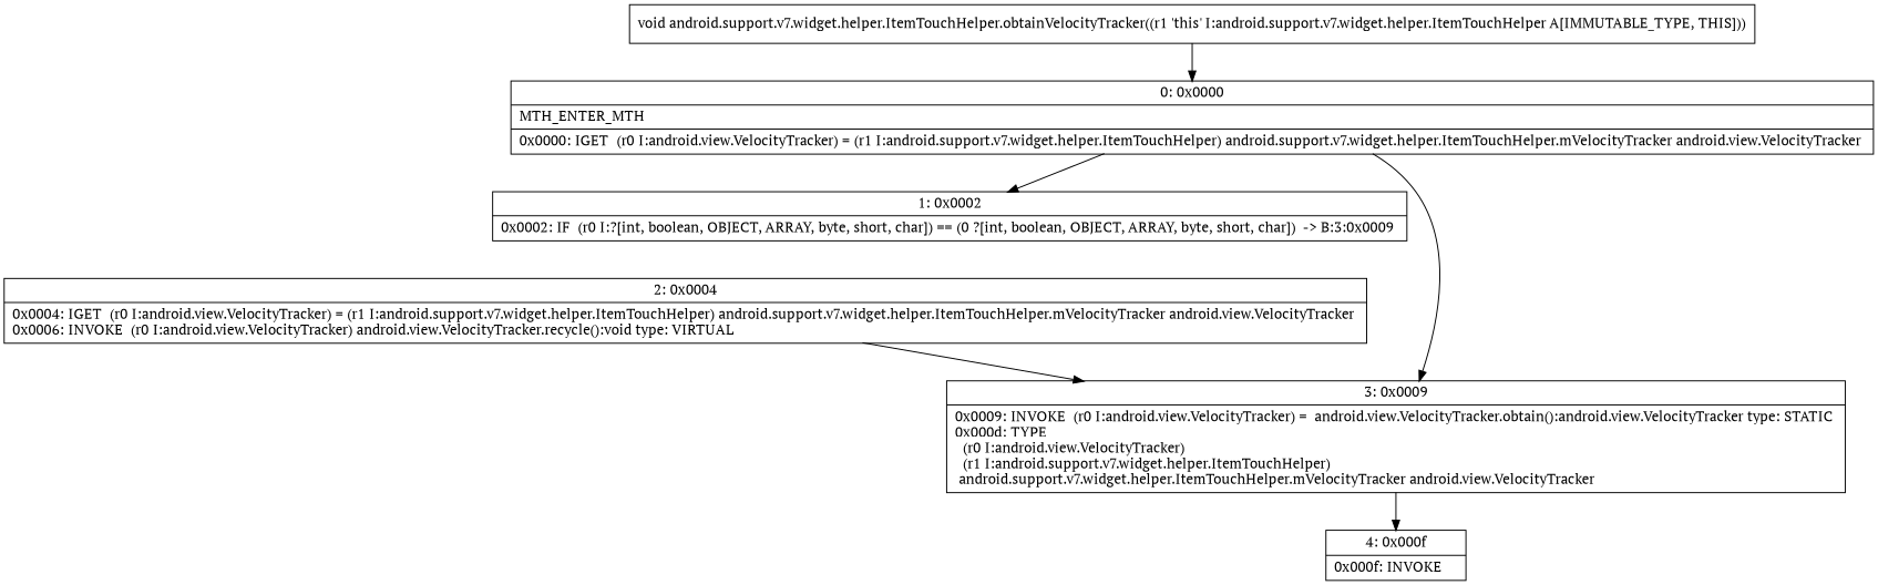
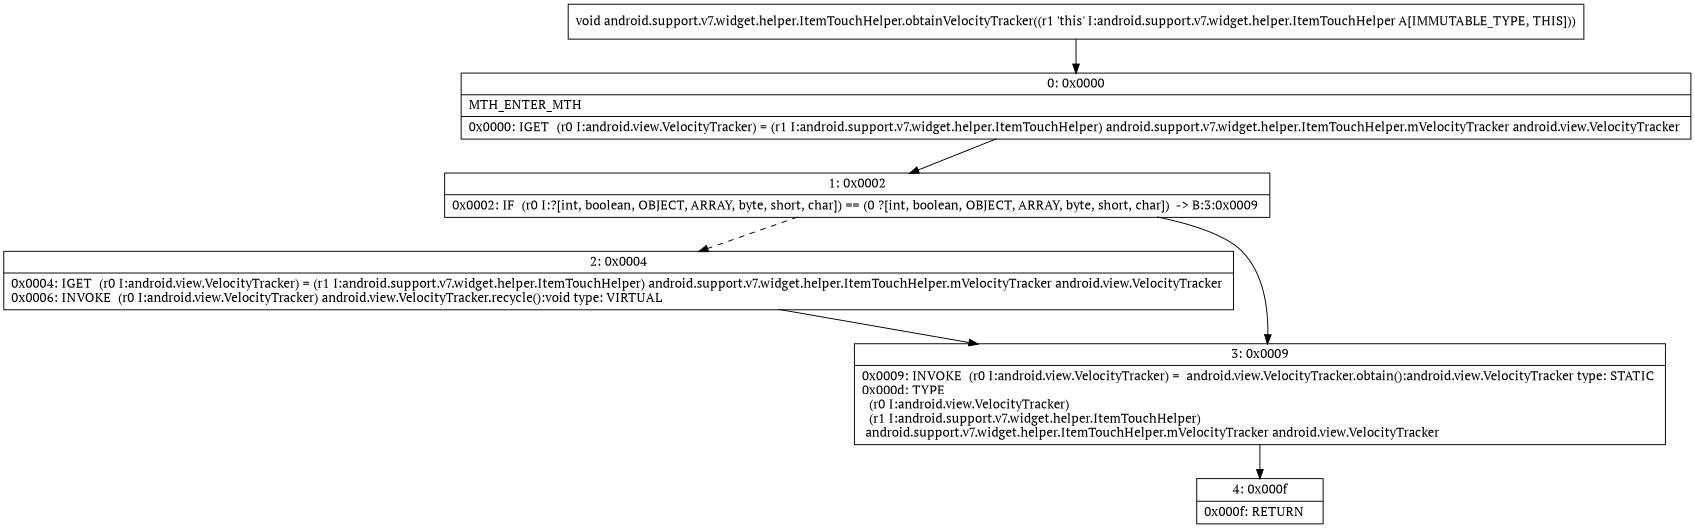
  digraph {
    fontname="PT Serif"
    node [fontname="PT Serif" shape=record]
    edge [fontname="PT Serif"]
    n1 [label="{0\:\ 0x0000|MTH_ENTER_MTH\l|0x0000: IGET  (r0 I:android.view.VelocityTracker) = (r1 I:android.support.v7.widget.helper.ItemTouchHelper) android.support.v7.widget.helper.ItemTouchHelper.mVelocityTracker android.view.VelocityTracker \l}"]
    n2 [label="{1\:\ 0x0002|0x0002: IF  (r0 I:?[int, boolean, OBJECT, ARRAY, byte, short, char]) == (0 ?[int, boolean, OBJECT, ARRAY, byte, short, char])  \-\> B:3:0x0009 \l}"]
    n3 [label="{2\:\ 0x0004|0x0004: IGET  (r0 I:android.view.VelocityTracker) = (r1 I:android.support.v7.widget.helper.ItemTouchHelper) android.support.v7.widget.helper.ItemTouchHelper.mVelocityTracker android.view.VelocityTracker \l0x0006: INVOKE  (r0 I:android.view.VelocityTracker) android.view.VelocityTracker.recycle():void type: VIRTUAL \l}"]
    n4 [label="{3\:\ 0x0009|0x0009: INVOKE  (r0 I:android.view.VelocityTracker) =  android.view.VelocityTracker.obtain():android.view.VelocityTracker type: STATIC \l0x000d: TYPE  \l  (r0 I:android.view.VelocityTracker)\l  (r1 I:android.support.v7.widget.helper.ItemTouchHelper)\l android.support.v7.widget.helper.ItemTouchHelper.mVelocityTracker android.view.VelocityTracker \l}"]
-   n5 [label="{4\:\ 0x000f|0x000f: INVOKE   \l}"]
+   n5 [label="{4\:\ 0x000f|0x000f: RETURN   \l}"]
    n6 [label="{void android.support.v7.widget.helper.ItemTouchHelper.obtainVelocityTracker((r1 'this' I:android.support.v7.widget.helper.ItemTouchHelper A[IMMUTABLE_TYPE, THIS])) }"]
    n1 -> n2
-   n1 -> n4
+   n2 -> n3 [style=dashed]
+   n2 -> n4
    n3 -> n4
    n4 -> n5
    n6 -> n1
  }
